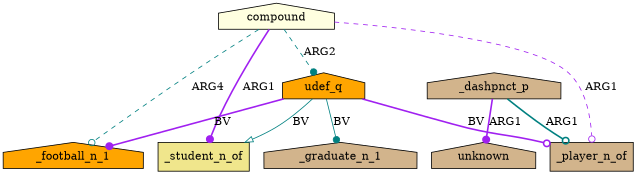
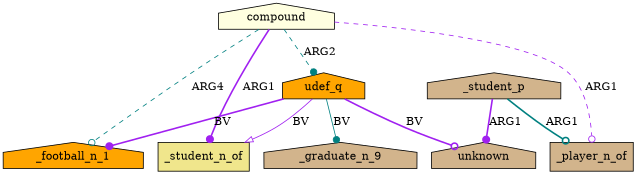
  digraph {
    node [fillcolor=tan shape=house style=filled]
    edge [arrowhead=dot color=teal style=bold]
    compound [fillcolor=lightyellow]
    _football_n_1 [fillcolor=orange]
    _student_n_of [fillcolor=khaki shape=box]
    _player_n_of [shape=box]
    udef_q [fillcolor=orange]
-   _dashpnct_p
+   _dashpnct_p [label=_student_p]
    unknown
-   _graduate_n_1
+   _graduate_n_1 [label=_graduate_n_9]
    compound -> _football_n_1 [arrowhead=odot label=ARG4 style=dashed]
    compound -> _student_n_of [color=purple label=ARG1]
    compound -> _player_n_of [arrowhead=odot color=purple label=ARG1 style=dashed]
    compound -> udef_q [label=ARG2 style=dashed]
    udef_q -> _football_n_1 [color=purple label=BV]
-   udef_q -> _student_n_of [arrowhead=onormal label=BV style=solid]
-   udef_q -> _player_n_of [arrowhead=odot color=purple label=BV]
+   udef_q -> _student_n_of [arrowhead=onormal color=purple label=BV style=solid]
+   udef_q -> unknown [arrowhead=odot color=purple label=BV]
    udef_q -> _graduate_n_1 [label=BV style=solid]
    _dashpnct_p -> _player_n_of [arrowhead=odot label=ARG1]
    _dashpnct_p -> unknown [color=purple label=ARG1]
  }
